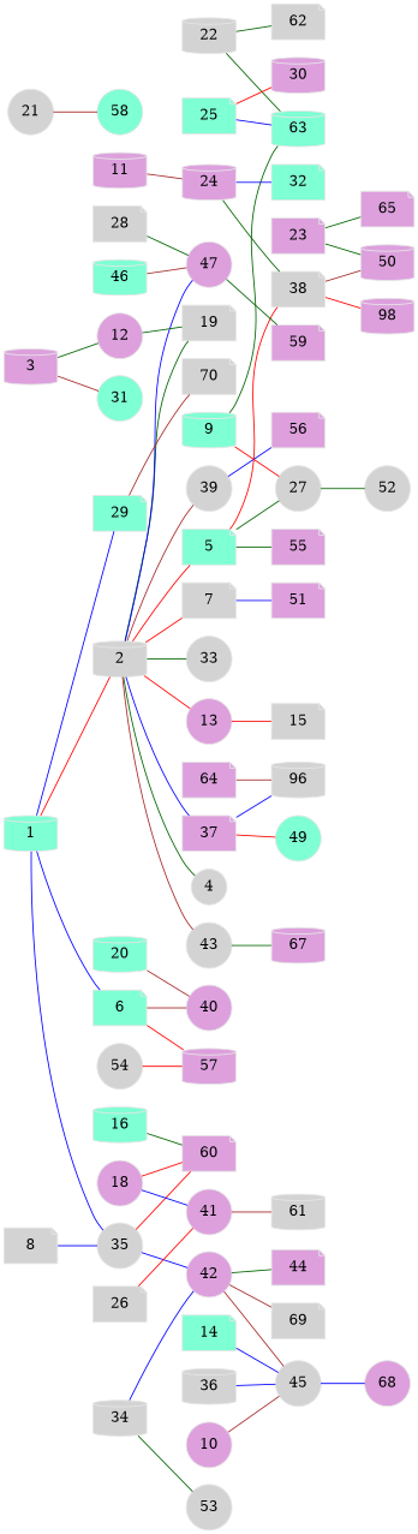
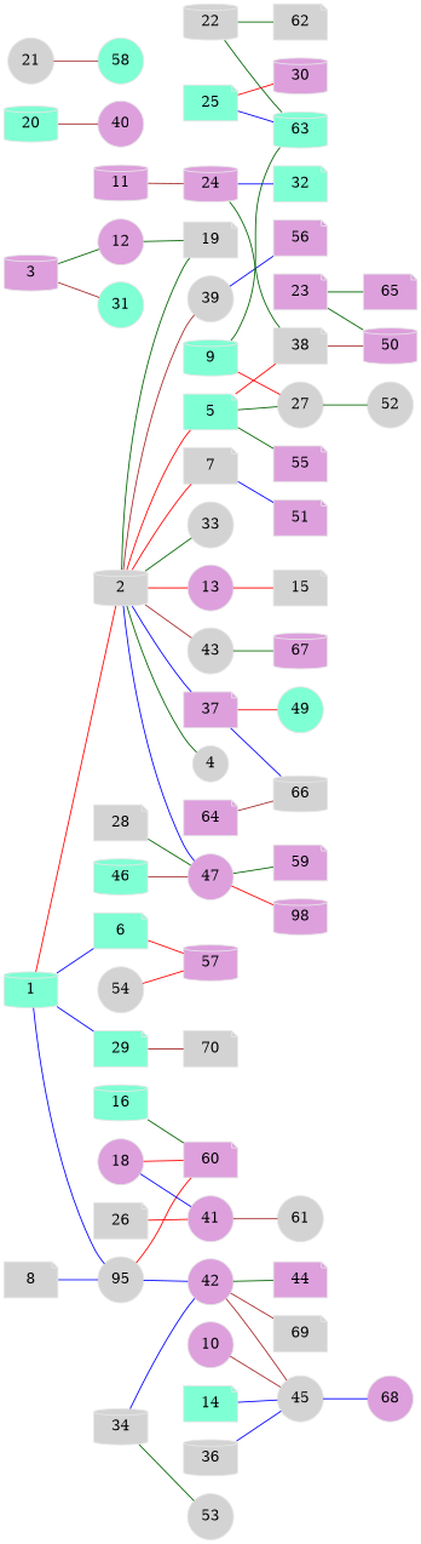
  graph {
    rankdir=LR
    node [color=gray90 fillcolor=lightgrey shape=note style=filled]
    edge [color=darkgreen weight=1.0]
    1 [fillcolor=aquamarine shape=cylinder]
    2 [shape=cylinder]
    6 [fillcolor=aquamarine]
    29 [fillcolor=aquamarine]
-   35 [shape=circle]
+   35 [shape=circle label=95]
    4 [shape=circle]
    5 [fillcolor=aquamarine]
    7
    13 [fillcolor=plum shape=circle]
    19
    33 [shape=circle]
    37 [fillcolor=plum]
    39 [shape=circle]
    43 [shape=circle]
    47 [fillcolor=plum shape=circle]
    40 [fillcolor=plum shape=circle]
    57 [fillcolor=plum shape=cylinder]
    70
    60 [fillcolor=plum]
    42 [fillcolor=plum shape=circle]
    27 [shape=circle]
    38
    55 [fillcolor=plum]
    51 [fillcolor=plum]
    15
    49 [fillcolor=aquamarine shape=circle]
-   66 [shape=cylinder label=96]
+   66 [shape=cylinder]
    56 [fillcolor=plum]
    67 [fillcolor=plum shape=cylinder]
    59 [fillcolor=plum]
    3 [fillcolor=plum shape=cylinder]
    12 [fillcolor=plum shape=circle]
    31 [fillcolor=aquamarine shape=circle]
    52 [shape=circle]
    50 [fillcolor=plum shape=cylinder]
    n36 [fillcolor=plum label=98 shape=cylinder]
    58 [fillcolor=aquamarine shape=circle]
    8
    9 [fillcolor=aquamarine shape=cylinder]
    63 [fillcolor=aquamarine shape=cylinder]
    10 [fillcolor=plum shape=circle]
    45 [shape=circle]
    68 [fillcolor=plum shape=circle]
    11 [fillcolor=plum shape=cylinder]
    24 [fillcolor=plum shape=cylinder]
    32 [fillcolor=aquamarine]
    14 [fillcolor=aquamarine]
    16 [fillcolor=aquamarine shape=cylinder]
    18 [fillcolor=plum shape=circle]
    41 [fillcolor=plum shape=circle]
-   61 [shape=cylinder]
+   61 [shape=circle]
    20 [fillcolor=aquamarine shape=cylinder]
    21 [shape=circle]
    22 [shape=cylinder]
    62
    23 [fillcolor=plum]
    65 [fillcolor=plum]
    25 [fillcolor=aquamarine]
    30 [fillcolor=plum shape=cylinder]
    26
    28
    34 [shape=cylinder]
    53 [shape=circle]
    44 [fillcolor=plum]
    69
    36 [shape=cylinder]
    46 [fillcolor=aquamarine shape=cylinder]
    54 [shape=circle]
    64 [fillcolor=plum]
    1 -- 2 [color=red]
    1 -- 6 [color=blue]
    1 -- 29 [color=blue]
    1 -- 35 [color=blue]
    2 -- 4
    2 -- 5 [color=red]
    2 -- 7 [color=red]
    2 -- 13 [color=red]
    2 -- 19
    2 -- 33
    2 -- 37 [color=blue]
    2 -- 39 [color=brown]
    2 -- 43 [color=brown]
    2 -- 47 [color=blue]
-   6 -- 40 [color=brown]
    6 -- 57 [color=red]
    29 -- 70 [color=brown]
    35 -- 60 [color=red]
    35 -- 42 [color=blue]
    5 -- 27
    5 -- 38 [color=red]
    5 -- 55
    7 -- 51 [color=blue]
    13 -- 15 [color=red]
    37 -- 49 [color=red]
    37 -- 66 [color=blue]
    39 -- 56 [color=blue]
    43 -- 67
    47 -- 59
    42 -- 45 [color=brown]
    42 -- 44
    42 -- 69 [color=brown]
    27 -- 52
    38 -- 50 [color=brown]
-   38 -- n36 [color=red]
+   47 -- n36 [color=red]
    3 -- 12
    3 -- 31 [color=brown]
    12 -- 19
    8 -- 35 [color=blue]
    9 -- 27 [color=red]
    9 -- 63
    10 -- 45 [color=brown]
    45 -- 68 [color=blue]
    11 -- 24 [color=brown]
    24 -- 38
    24 -- 32 [color=blue]
    14 -- 45 [color=blue]
    16 -- 60
    18 -- 60 [color=red]
    18 -- 41 [color=blue]
    41 -- 61 [color=brown]
    20 -- 40 [color=brown]
    21 -- 58 [color=brown]
    22 -- 63
    22 -- 62
    23 -- 50
    23 -- 65
    25 -- 63 [color=blue]
    25 -- 30 [color=red]
    26 -- 41 [color=red]
    28 -- 47
    34 -- 42 [color=blue]
    34 -- 53
    36 -- 45 [color=blue]
    46 -- 47 [color=brown]
    54 -- 57 [color=red]
    64 -- 66 [color=brown]
  }
